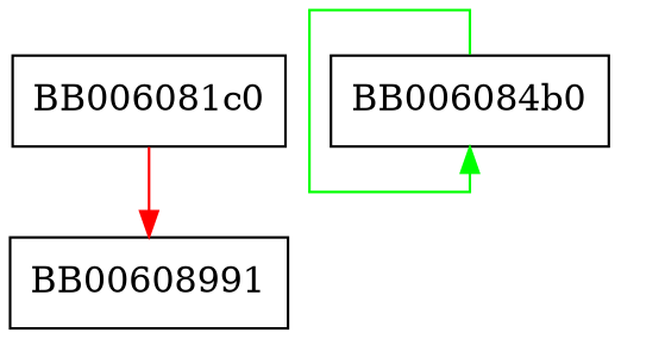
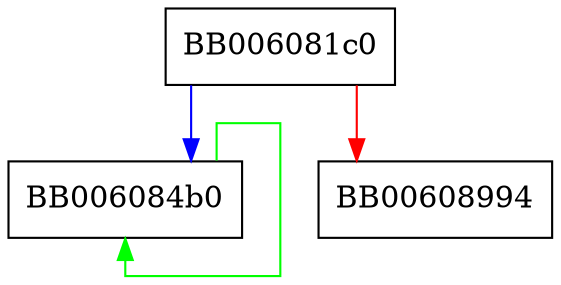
  digraph {
    splines=ortho
    node [shape=box]
    BB006081c0
    BB006084b0
-   BB00608994 [label=BB00608991]
+   BB00608994
+   BB006081c0 -> BB006084b0 [color=blue]
    BB006081c0 -> BB00608994 [color=red]
    BB006084b0 -> BB006084b0 [color=green]
  }
